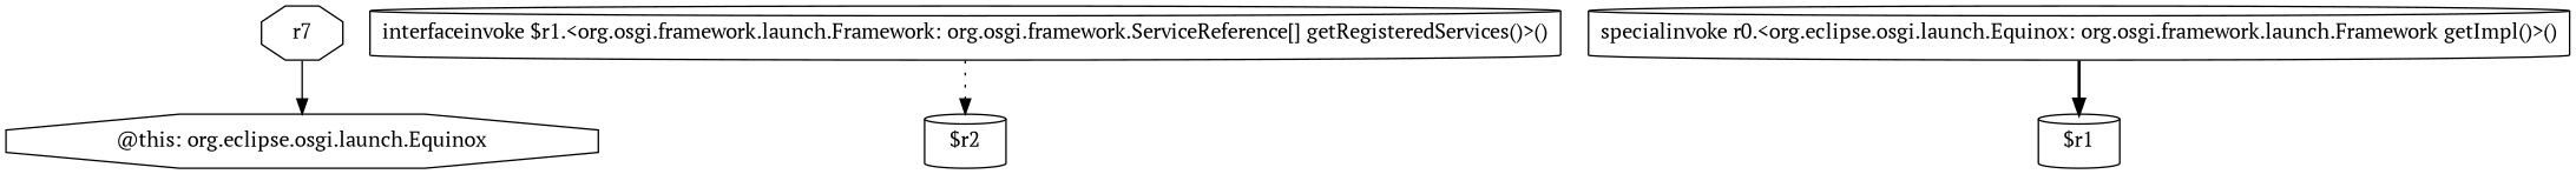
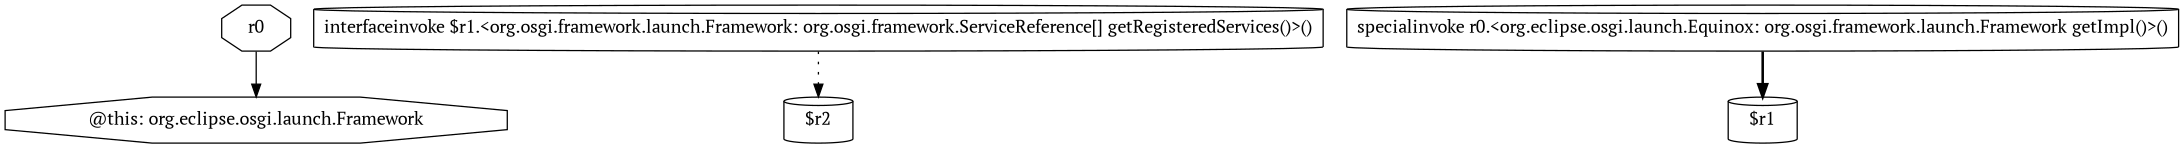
  digraph {
    fontname="PT Serif"
    node [fontname="PT Serif" shape=cylinder]
    edge [arrowhead=normal fontname="PT Serif"]
-   n1 [label="@this: org.eclipse.osgi.launch.Equinox" shape=octagon]
-   n2 [label=r7 shape=octagon]
+   n1 [label="@this: org.eclipse.osgi.launch.Framework" shape=octagon]
+   n2 [label=r0 shape=octagon]
    n3 [label="interfaceinvoke $r1.<org.osgi.framework.launch.Framework: org.osgi.framework.ServiceReference[] getRegisteredServices()>()"]
    n4 [label="$r2"]
    n5 [label="specialinvoke r0.<org.eclipse.osgi.launch.Equinox: org.osgi.framework.launch.Framework getImpl()>()"]
    n6 [label="$r1"]
    n2 -> n1 [style=solid]
    n3 -> n4 [style=dotted]
    n5 -> n6 [style=bold]
  }
